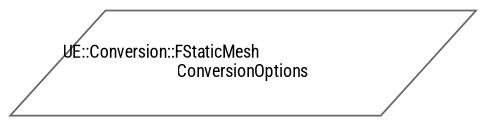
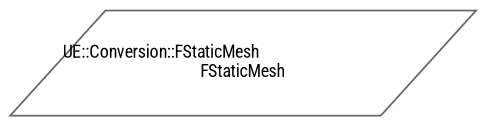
  digraph {
    rankdir=LR
    fontname="Roboto Condensed"
-   n1 [color=grey40 fillcolor=white fontname="Roboto Condensed" fontsize=10 height=0.2 label="UE::Conversion::FStaticMesh\lConversionOptions" shape=parallelogram style=filled width=0.4]
+   n1 [color=grey40 fillcolor=white fontname="Roboto Condensed" fontsize=10 height=0.2 label="UE::Conversion::FStaticMesh\lFStaticMesh" shape=parallelogram style=filled width=0.4]
  }
